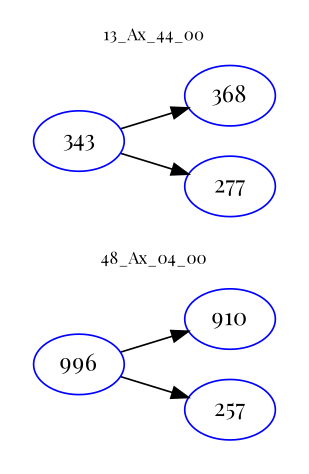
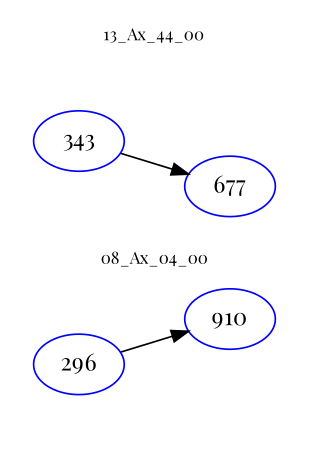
  digraph {
    fontname="Playfair Display"
    rankdir=LR
    node [color=blue fontname="Playfair Display"]
    edge [color=black fontname="Playfair Display"]
-   n1 [label=996]
-   n2 [label=257]
+   n1 [label=296]
    n3 [label=910]
    n4 [label=343]
-   n5 [label=277]
-   n6 [label=368]
+   n5 [label=677]
    subgraph cluster_1 {
      color=white
      fontsize=10
-     label="48_Ax_04_00"
+     label="08_Ax_04_00"
      n1
-     n2
      n3
    }
    subgraph cluster_2 {
      color=white
      fontsize=10
      label="13_Ax_44_00"
      n4
      n5
-     n6
    }
-   n1 -> n2
    n1 -> n3
    n4 -> n5
-   n4 -> n6
  }
